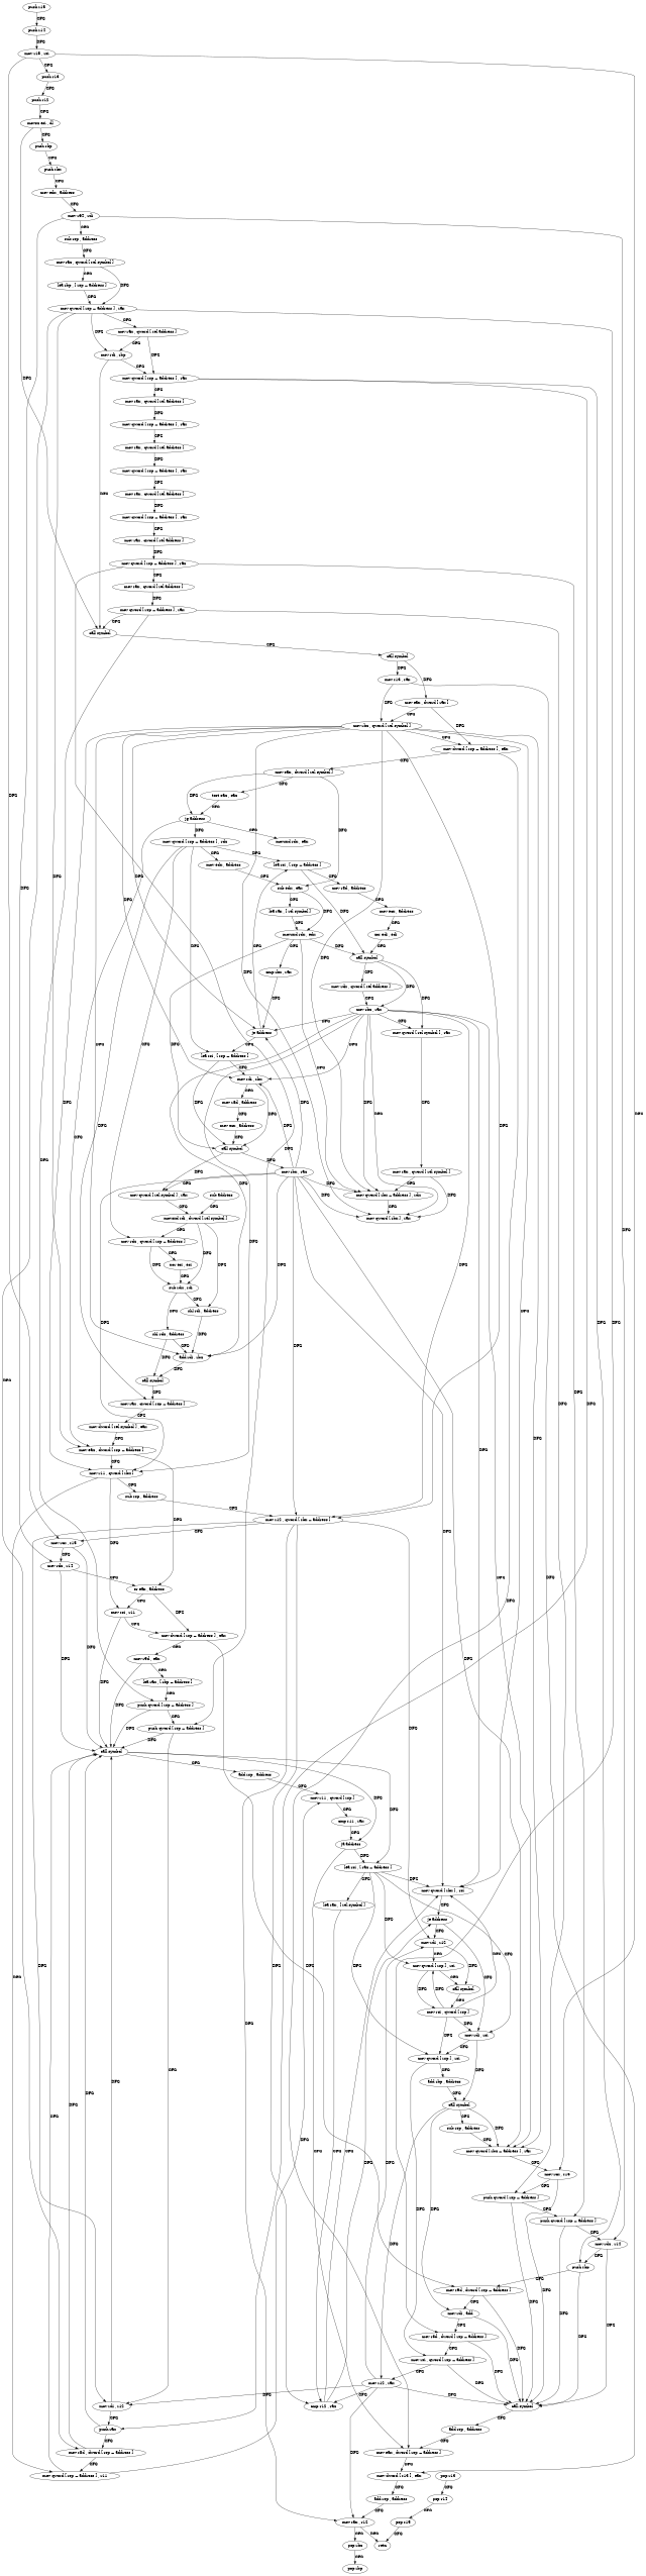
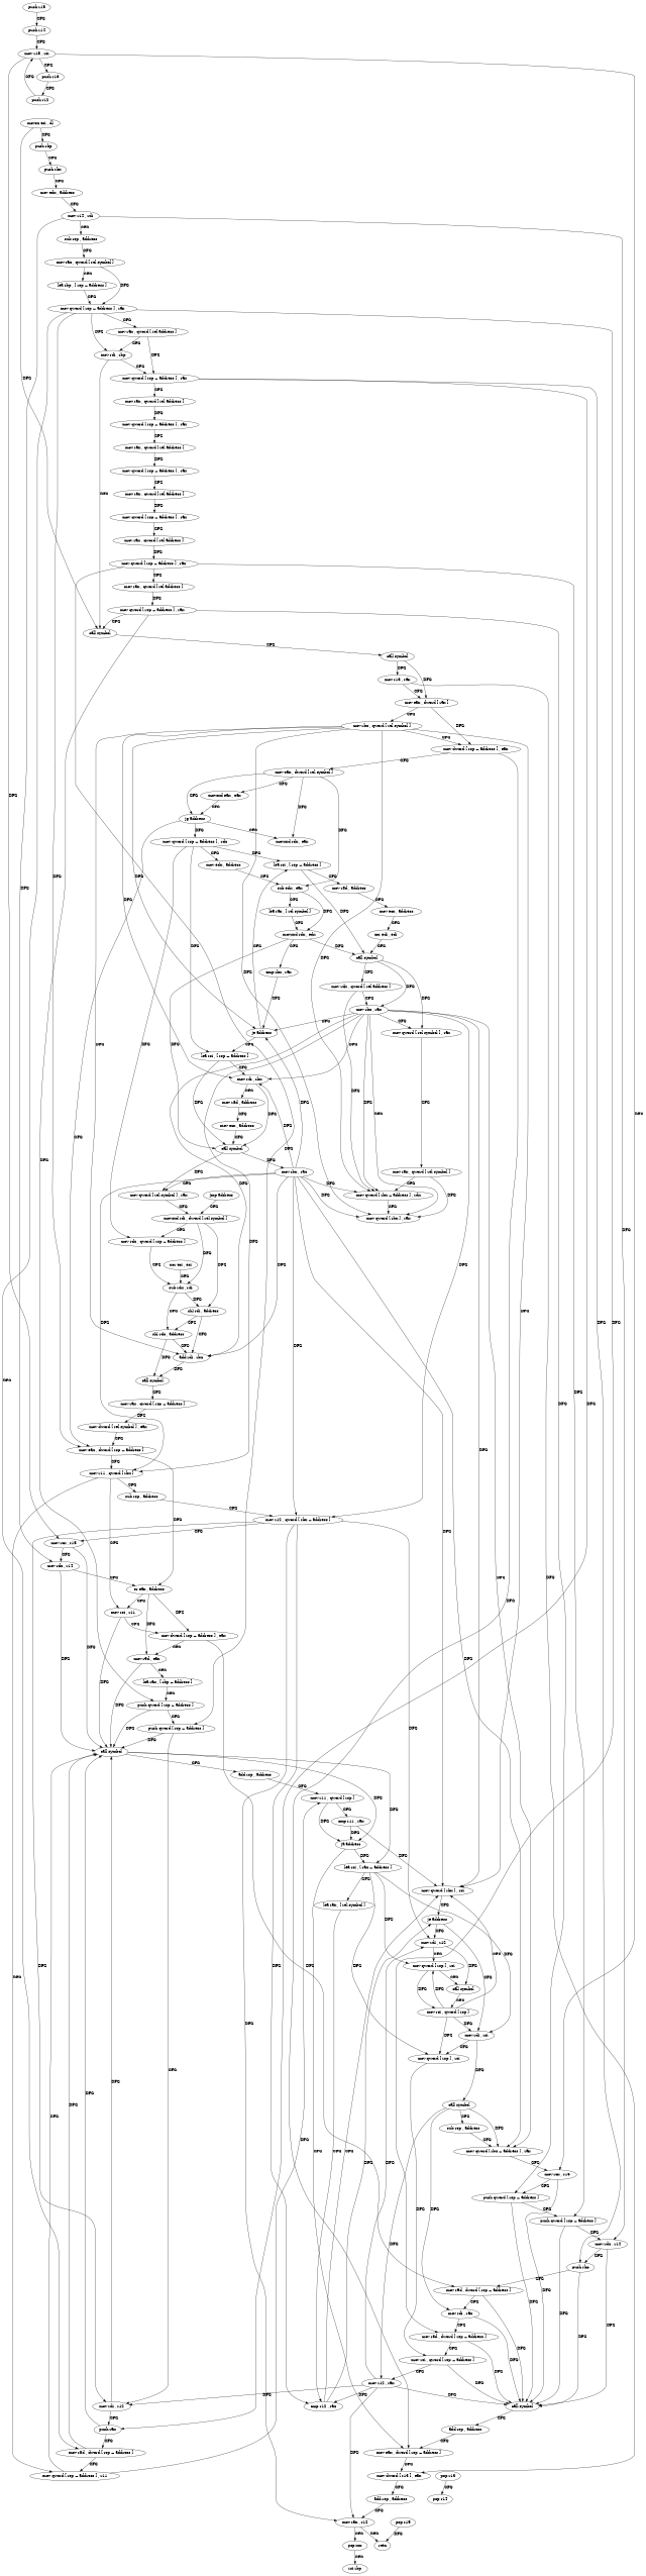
  digraph {
    n1 [label="push r15"]
    n2 [label="push r14"]
    n3 [label="mov r15 , rsi"]
    n4 [label="push r13"]
    n5 [label="mov rcx , r15"]
    n6 [label="mov rcx , r15"]
    n7 [label="push r12"]
    n8 [label="mov rdx , r14"]
    n9 [label="call symbol"]
    n10 [label="push qword [ rsp + address ]"]
    n11 [label="call symbol"]
    n12 [label="movsx esi , dl"]
    n13 [label="push rbp"]
    n14 [label="call symbol"]
    n15 [label="push rbx"]
    n16 [label="call symbol"]
    n17 [label="mov edx , address"]
-   n18 [label="mov r64 , rdi"]
+   n18 [label="mov r14 , rdi"]
    n19 [label="sub rsp , address"]
    n20 [label="mov rdx , r14"]
    n21 [label="mov rax , qword [ rel symbol ]"]
    n22 [label="or eax , address"]
    n23 [label="push rbp"]
    n24 [label="lea rbp , [ rsp + address ]"]
    n25 [label="mov qword [ rsp + address ] , rax"]
    n26 [label="mov rax , qword [ rel address ]"]
    n27 [label="mov rdi , rbp"]
    n28 [label="mov eax , dword [ rsp + address ]"]
    n29 [label="mov r8d , dword [ rsp + address ]"]
    n30 [label="mov r8d , dword [ rsp + address ]"]
    n31 [label="mov qword [ rsp + address ] , rax"]
    n32 [label="mov r11 , qword [ rbx ]"]
    n33 [label="mov qword [ rsp + address ] , r11"]
    n34 [label="mov rsi , qword [ rsp + address ]"]
    n35 [label="mov rax , qword [ rel address ]"]
    n36 [label="push rax"]
    n37 [label="mov qword [ rsp + address ] , rax"]
    n38 [label="mov r9d , dword [ rsp + address ]"]
    n39 [label="mov rax , qword [ rel address ]"]
    n40 [label="mov qword [ rsp + address ] , rax"]
    n41 [label="mov rax , qword [ rel address ]"]
    n42 [label="mov qword [ rsp + address ] , rax"]
    n43 [label="mov rax , qword [ rel address ]"]
    n44 [label="mov qword [ rsp + address ] , rax"]
    n45 [label="mov rax , qword [ rel address ]"]
    n46 [label="push qword [ rsp + address ]"]
    n47 [label="push qword [ rsp + address ]"]
    n48 [label="mov qword [ rsp + address ] , rax"]
    n49 [label="mov rdi , r12"]
    n50 [label="push qword [ rsp + address ]"]
    n51 [label="mov r13 , rax"]
    n52 [label="mov eax , dword [ rax ]"]
    n53 [label="mov dword [ r13 ] , eax"]
    n54 [label="mov rbx , qword [ rel symbol ]"]
    n55 [label="mov dword [ rsp + address ] , eax"]
    n56 [label="add rsp , address"]
    n57 [label="mov r12 , qword [ rbx + address ]"]
    n58 [label="je address"]
    n59 [label="mov qword [ rbx ] , rsi"]
    n60 [label="mov qword [ rbx + address ] , rdx"]
    n61 [label="mov qword [ rbx ] , rax"]
    n62 [label="mov rdi , rbx"]
    n63 [label="mov qword [ rbx + address ] , rax"]
    n64 [label="add rdi , rbx"]
    n65 [label="mov eax , dword [ rel symbol ]"]
    n66 [label="mov eax , dword [ rsp + address ]"]
    n67 [label="sub rsp , address"]
    n68 [label="mov rsi , r11"]
    n69 [label="mov rax , r12"]
    n70 [label="cmp r12 , rax"]
    n71 [label="mov rdi , r12"]
    n72 [label="lea rsi , [ rsp + address ]"]
    n73 [label="lea rsi , [ rsp + address ]"]
    n74 [label="je address"]
    n75 [label="call symbol"]
    n76 [label="mov r8d , address"]
    n77 [label="call symbol"]
-   n78 [label="test eax , eax"]
+   n78 [label="movsxd eax , eax"]
    n79 [label="jg address"]
    n80 [label="movsxd rdx , eax"]
    n81 [label="sub edx , eax"]
    n82 [label="mov qword [ rsp + address ] , rdx"]
    n83 [label="lea rax , [ rel symbol ]"]
    n84 [label="movsxd rdx , edx"]
    n85 [label="mov dword [ rsp + address ] , eax"]
    n86 [label="mov r9d , eax"]
    n87 [label="mov edx , address"]
    n88 [label="mov rdx , qword [ rsp + address ]"]
    n89 [label="mov rax , qword [ rsp + address ]"]
    n90 [label="mov r11 , qword [ rsp ]"]
-   n91 [label="pop rbx"]
+   n91 [label="pop xor"]
    n92 [label=retn]
    n93 [label="mov qword [ rsp ] , rsi"]
    n94 [label="call symbol"]
    n95 [label="add rsp , address"]
    n96 [label="ja address"]
    n97 [label="lea rsi , [ rax + address ]"]
    n98 [label="lea rax , [ rbp + address ]"]
-   n99 [label="mov rdi , add"]
+   n99 [label="mov rdi , rax"]
    n100 [label="cmp r11 , rax"]
    n101 [label="lea rax , [ rel symbol ]"]
    n102 [label="mov rdi , rsi"]
    n103 [label="mov qword [ rsp ] , rsi"]
    n104 [label="call symbol"]
-   n105 [label="add rbp , address"]
    n106 [label="mov rsi , qword [ rsp ]"]
    n107 [label="call symbol"]
    n108 [label="mov r8d , address"]
    n109 [label="sub rdx , rdi"]
    n110 [label="xor esi , esi"]
    n111 [label="mov dword [ rel symbol ] , eax"]
    n112 [label="cmp rbx , rax"]
    n113 [label="mov rdx , qword [ rel address ]"]
    n114 [label="mov rbx , rax"]
    n115 [label="mov qword [ rel symbol ] , rax"]
    n116 [label="mov rbx , rax"]
    n117 [label="mov qword [ rel symbol ] , rax"]
    n118 [label="mov ecx , address"]
-   n119 [label="pop rbp"]
+   n119 [label="rsi rbp"]
    n120 [label="pop r13"]
    n121 [label="pop r14"]
    n122 [label="pop r15"]
    n123 [label="sub rsp , address"]
    n124 [label="mov r12 , rax"]
    n125 [label="xor edi , edi"]
    n126 [label="mov rax , qword [ rel symbol ]"]
-   n127 [label="sub address"]
+   n127 [label="jmp address"]
    n128 [label="movsxd rdi , dword [ rel symbol ]"]
    n129 [label="shl rdi , address"]
    n130 [label="shl rdx , address"]
    n131 [label="mov ecx , address"]
    n132 [label="add rsp , address"]
    n1 -> n2 [label=CFG]
-   n2 -> n3 [label=DFG]
+   n2 -> n3 [label=CFG]
    n3 -> n4 [label=CFG]
    n3 -> n5 [label=DFG]
    n3 -> n6 [label=DFG]
    n4 -> n7 [label=CFG]
    n5 -> n8 [label=CFG]
    n5 -> n9 [label=DFG]
    n6 -> n10 [label=CFG]
    n6 -> n11 [label=DFG]
-   n7 -> n12 [label=CFG]
+   n7 -> n3 [label=CFG]
    n8 -> n9 [label=DFG]
    n8 -> n22 [label=CFG]
    n9 -> n95 [label=CFG]
    n9 -> n96 [label=DFG]
    n9 -> n97 [label=DFG]
    n10 -> n11 [label=DFG]
    n10 -> n47 [label=CFG]
    n11 -> n132 [label=CFG]
    n12 -> n13 [label=CFG]
    n12 -> n14 [label=DFG]
    n13 -> n15 [label=CFG]
    n14 -> n16 [label=CFG]
    n15 -> n17 [label=CFG]
    n16 -> n51 [label=DFG]
    n16 -> n52 [label=DFG]
    n17 -> n18 [label=CFG]
    n18 -> n8 [label=DFG]
    n18 -> n19 [label=CFG]
    n18 -> n20 [label=DFG]
    n19 -> n21 [label=CFG]
    n20 -> n11 [label=DFG]
    n20 -> n23 [label=CFG]
    n21 -> n24 [label=CFG]
    n21 -> n25 [label=DFG]
    n22 -> n68 [label=CFG]
    n22 -> n85 [label=DFG]
+   n22 -> n86 [label=DFG]
    n23 -> n11 [label=DFG]
    n23 -> n38 [label=CFG]
    n24 -> n25 [label=CFG]
    n25 -> n26 [label=CFG]
    n25 -> n27 [label=DFG]
    n25 -> n28 [label=DFG]
    n25 -> n29 [label=DFG]
    n25 -> n30 [label=DFG]
    n26 -> n27 [label=CFG]
    n26 -> n31 [label=DFG]
    n27 -> n14 [label=DFG]
    n27 -> n31 [label=CFG]
    n28 -> n22 [label=DFG]
    n28 -> n32 [label=CFG]
    n29 -> n9 [label=DFG]
    n29 -> n33 [label=CFG]
    n30 -> n11 [label=DFG]
    n30 -> n34 [label=CFG]
    n31 -> n23 [label=DFG]
    n31 -> n35 [label=CFG]
    n31 -> n36 [label=DFG]
    n32 -> n33 [label=DFG]
    n32 -> n67 [label=CFG]
-   n32 -> n68 [label=DFG]
+   n32 -> n68 [label=CFG]
    n33 -> n9 [label=CFG]
    n33 -> n90 [label=DFG]
    n34 -> n11 [label=DFG]
    n34 -> n124 [label=CFG]
    n35 -> n37 [label=DFG]
    n36 -> n9 [label=DFG]
    n36 -> n29 [label=CFG]
    n37 -> n39 [label=CFG]
    n38 -> n11 [label=DFG]
    n38 -> n99 [label=CFG]
    n39 -> n40 [label=DFG]
    n40 -> n41 [label=CFG]
    n41 -> n42 [label=DFG]
    n42 -> n43 [label=CFG]
    n43 -> n44 [label=DFG]
    n44 -> n45 [label=CFG]
    n44 -> n46 [label=DFG]
    n44 -> n47 [label=DFG]
    n45 -> n48 [label=DFG]
    n46 -> n9 [label=DFG]
    n46 -> n49 [label=CFG]
    n47 -> n11 [label=DFG]
    n47 -> n20 [label=CFG]
    n48 -> n10 [label=DFG]
    n48 -> n14 [label=CFG]
    n48 -> n50 [label=DFG]
    n49 -> n9 [label=DFG]
    n49 -> n36 [label=CFG]
    n50 -> n9 [label=DFG]
    n50 -> n46 [label=CFG]
-   n51 -> n54 [label=CFG]
+   n51 -> n52 [label=CFG]
    n51 -> n53 [label=DFG]
    n52 -> n54 [label=CFG]
    n52 -> n55 [label=DFG]
    n53 -> n56 [label=CFG]
-   n54 -> n32 [label=DFG]
    n54 -> n55 [label=CFG]
-   n54 -> n57 [label=DFG]
    n54 -> n58 [label=DFG]
    n54 -> n59 [label=DFG]
    n54 -> n60 [label=DFG]
    n54 -> n61 [label=DFG]
    n54 -> n62 [label=DFG]
-   n54 -> n63 [label=DFG]
    n54 -> n64 [label=DFG]
    n55 -> n65 [label=CFG]
    n55 -> n66 [label=DFG]
    n56 -> n69 [label=CFG]
    n57 -> n5 [label=CFG]
    n57 -> n49 [label=DFG]
    n57 -> n69 [label=DFG]
    n57 -> n70 [label=DFG]
    n57 -> n71 [label=DFG]
    n58 -> n72 [label=CFG]
    n58 -> n73 [label=CFG]
    n59 -> n74 [label=CFG]
    n60 -> n61 [label=CFG]
    n62 -> n75 [label=DFG]
    n62 -> n76 [label=CFG]
    n63 -> n6 [label=CFG]
    n64 -> n77 [label=DFG]
    n65 -> n78 [label=CFG]
-   n65 -> n79 [label=DFG]
+   n65 -> n79 [label=CFG]
+   n65 -> n80 [label=DFG]
    n65 -> n81 [label=DFG]
    n66 -> n53 [label=DFG]
    n67 -> n57 [label=CFG]
    n68 -> n9 [label=DFG]
    n68 -> n85 [label=CFG]
    n69 -> n91 [label=CFG]
    n69 -> n92 [label=DFG]
    n70 -> n59 [label=CFG]
    n70 -> n74 [label=DFG]
    n71 -> n93 [label=CFG]
    n71 -> n94 [label=DFG]
    n72 -> n107 [label=DFG]
    n72 -> n108 [label=CFG]
    n73 -> n62 [label=CFG]
    n73 -> n75 [label=DFG]
    n74 -> n71 [label=CFG]
    n74 -> n102 [label=CFG]
    n75 -> n116 [label=DFG]
    n75 -> n117 [label=DFG]
    n76 -> n131 [label=CFG]
    n77 -> n89 [label=CFG]
    n78 -> n79 [label=CFG]
    n79 -> n28 [label=CFG]
    n79 -> n80 [label=CFG]
    n79 -> n82 [label=DFG]
    n81 -> n83 [label=CFG]
    n81 -> n84 [label=DFG]
    n82 -> n72 [label=DFG]
    n82 -> n73 [label=DFG]
    n82 -> n87 [label=CFG]
-   n82 -> n88 [label=CFG]
-   n82 -> n89 [label=DFG]
+   n82 -> n88 [label=DFG]
    n83 -> n84 [label=CFG]
    n84 -> n75 [label=DFG]
    n84 -> n107 [label=DFG]
    n84 -> n112 [label=CFG]
    n85 -> n38 [label=DFG]
    n85 -> n86 [label=CFG]
    n86 -> n9 [label=DFG]
    n86 -> n98 [label=CFG]
    n87 -> n81 [label=CFG]
-   n88 -> n109 [label=DFG]
-   n88 -> n110 [label=CFG]
-   n89 -> n111 [label=CFG]
+   n88 -> n109 [label=CFG]
+   n89 -> n111 [label=DFG]
+   n90 -> n96 [label=DFG]
    n90 -> n100 [label=CFG]
    n91 -> n119 [label=CFG]
    n93 -> n94 [label=CFG]
    n93 -> n106 [label=DFG]
    n94 -> n106 [label=CFG]
    n95 -> n90 [label=CFG]
    n96 -> n66 [label=CFG]
    n96 -> n97 [label=DFG]
-   n97 -> n59 [label=DFG]
+   n100 -> n59 [label=DFG]
    n97 -> n93 [label=DFG]
    n97 -> n101 [label=CFG]
-   n97 -> n102 [label=CFG]
+   n97 -> n102 [label=DFG]
    n97 -> n103 [label=DFG]
    n98 -> n50 [label=CFG]
    n99 -> n11 [label=DFG]
    n99 -> n30 [label=CFG]
-   n100 -> n96 [label=CFG]
+   n100 -> n96 [label=DFG]
    n101 -> n70 [label=CFG]
    n102 -> n103 [label=CFG]
    n102 -> n104 [label=DFG]
    n103 -> n34 [label=DFG]
-   n103 -> n105 [label=CFG]
    n104 -> n63 [label=DFG]
    n104 -> n99 [label=DFG]
    n104 -> n123 [label=CFG]
    n104 -> n124 [label=DFG]
-   n105 -> n104 [label=CFG]
-   n106 -> n59 [label=DFG]
+   n106 -> n59 [label=CFG]
    n106 -> n93 [label=DFG]
    n106 -> n102 [label=DFG]
    n106 -> n103 [label=DFG]
    n107 -> n113 [label=CFG]
    n107 -> n114 [label=DFG]
    n107 -> n115 [label=DFG]
    n108 -> n118 [label=CFG]
-   n109 -> n129 [label=CFG]
+   n109 -> n129 [label=DFG]
    n109 -> n130 [label=DFG]
    n110 -> n109 [label=CFG]
    n111 -> n28 [label=CFG]
    n112 -> n58 [label=CFG]
-   n84 -> n60 [label=DFG]
+   n113 -> n60 [label=DFG]
    n113 -> n114 [label=CFG]
    n114 -> n32 [label=DFG]
    n114 -> n57 [label=DFG]
    n114 -> n58 [label=DFG]
    n114 -> n59 [label=DFG]
    n114 -> n60 [label=DFG]
    n114 -> n61 [label=DFG]
    n114 -> n62 [label=DFG]
    n114 -> n63 [label=DFG]
    n114 -> n64 [label=DFG]
    n114 -> n115 [label=CFG]
    n115 -> n126 [label=CFG]
    n116 -> n32 [label=DFG]
    n116 -> n57 [label=DFG]
    n116 -> n58 [label=DFG]
    n116 -> n59 [label=DFG]
    n116 -> n60 [label=DFG]
    n116 -> n61 [label=DFG]
    n116 -> n62 [label=DFG]
    n116 -> n63 [label=DFG]
    n116 -> n64 [label=DFG]
    n116 -> n117 [label=CFG]
    n117 -> n128 [label=CFG]
    n118 -> n125 [label=CFG]
    n120 -> n121 [label=CFG]
-   n121 -> n122 [label=CFG]
-   n122 -> n92 [label=CFG]
+   n122 -> n92 [label=DFG]
    n123 -> n63 [label=CFG]
    n124 -> n11 [label=CFG]
    n124 -> n49 [label=DFG]
    n124 -> n69 [label=DFG]
-   n124 -> n70 [label=CFG]
+   n124 -> n70 [label=DFG]
    n124 -> n71 [label=DFG]
    n125 -> n107 [label=CFG]
    n126 -> n60 [label=CFG]
    n126 -> n61 [label=DFG]
    n127 -> n128 [label=CFG]
    n128 -> n88 [label=CFG]
    n128 -> n109 [label=DFG]
    n128 -> n129 [label=DFG]
-   n129 -> n64 [label=DFG]
+   n129 -> n64 [label=CFG]
+   n129 -> n130 [label=CFG]
    n130 -> n64 [label=CFG]
    n130 -> n77 [label=DFG]
    n131 -> n75 [label=CFG]
    n132 -> n66 [label=CFG]
  }
